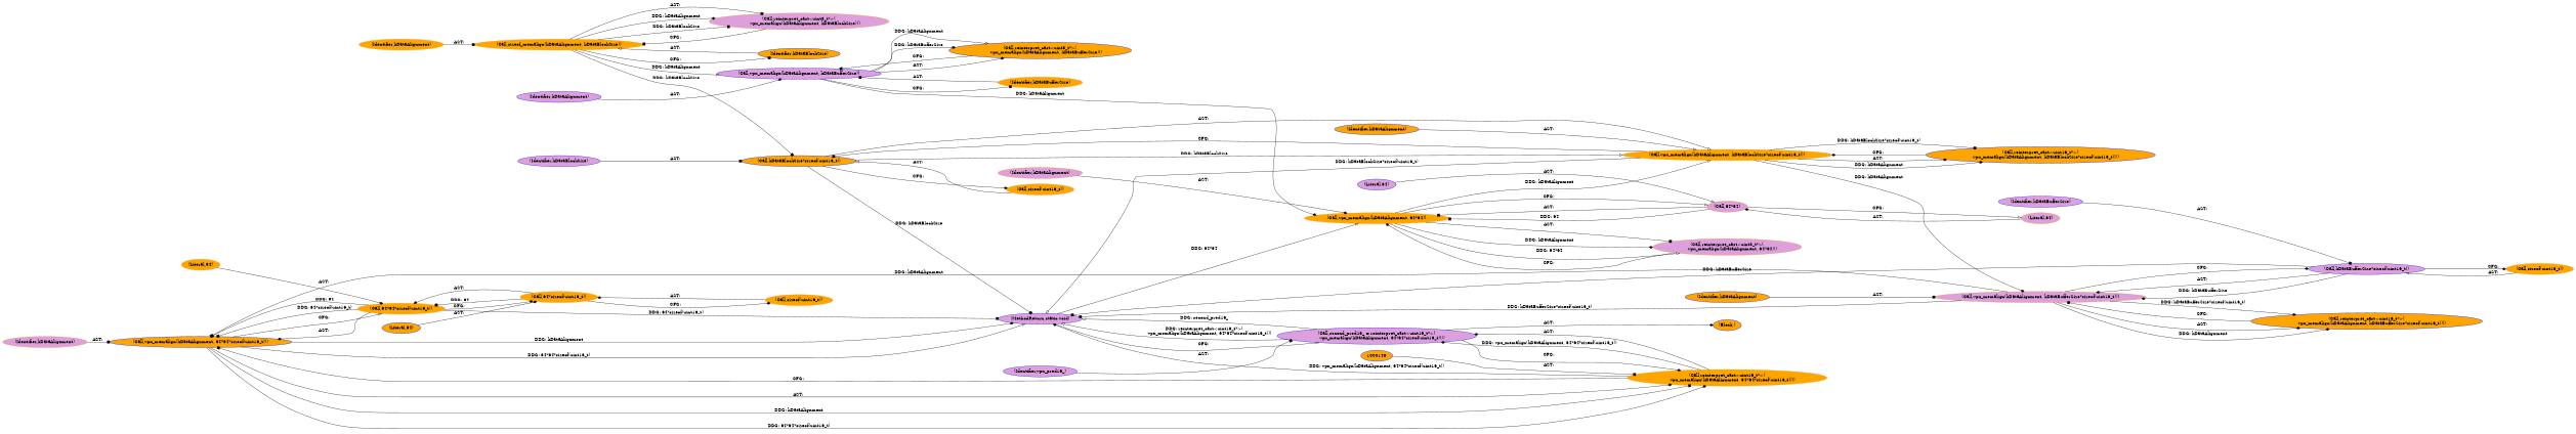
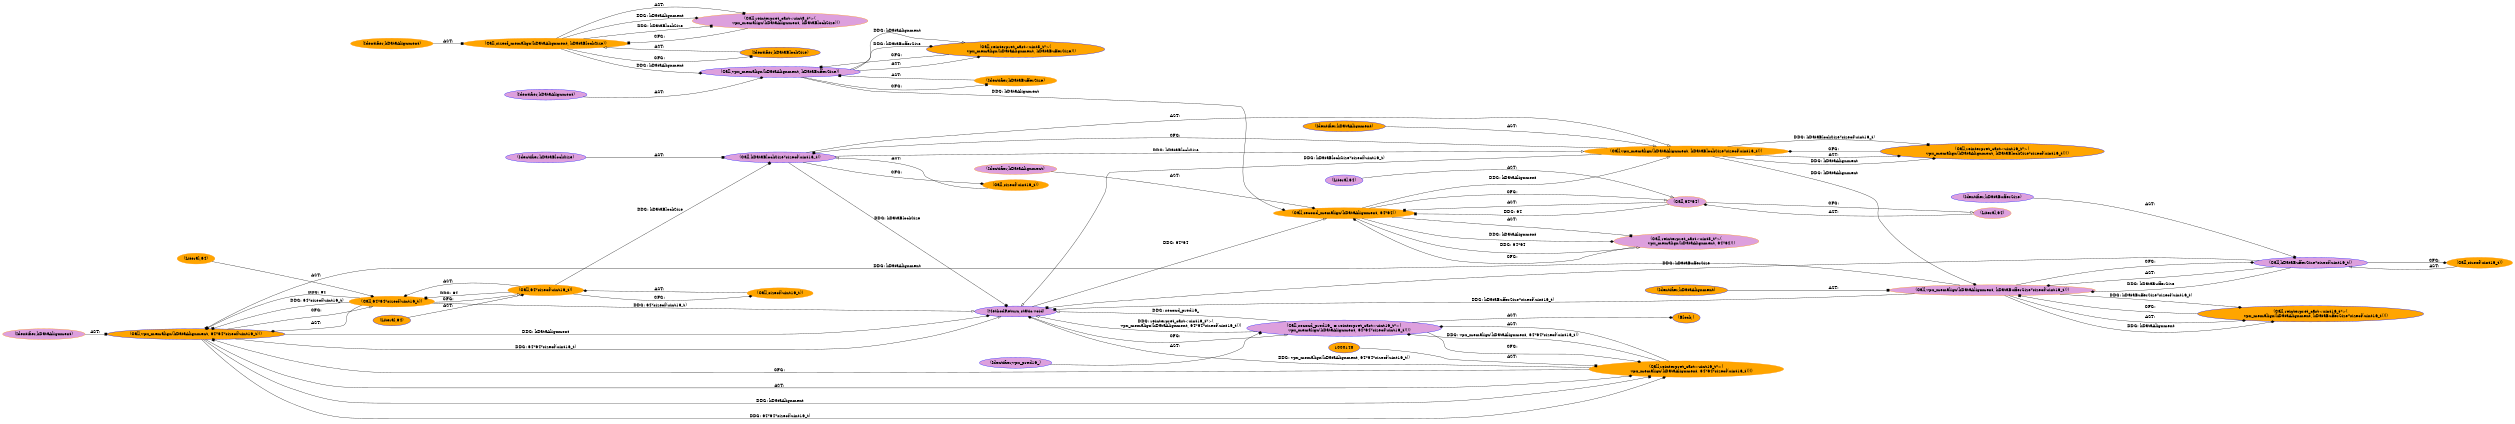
  digraph {
    rankdir=LR
    node [color=blue fillcolor=orange style=filled]
    edge [arrowhead=diamond]
    n1 [label="(Call,vpx_memalign(kDataAlignment, 64*64*sizeof(uint16_t)))"]
    n2 [color=darkorange label="(Call,64*64*sizeof(uint16_t))"]
    n3 [color=darkorange label="(Call,reinterpret_cast<uint16_t*>(\n        vpx_memalign(kDataAlignment, 64*64*sizeof(uint16_t))))"]
    n4 [fillcolor=plum label="(MethodReturn,static void)"]
    n5 [color=darkorange label="(Call,64*sizeof(uint16_t))"]
    n6 [fillcolor=plum label="(Call,second_pred16_ = reinterpret_cast<uint16_t*>(\n        vpx_memalign(kDataAlignment, 64*64*sizeof(uint16_t))))"]
-   n7 [color=darkorange label="(Call,vpx_memalign(kDataAlignment, 64*64))"]
+   n7 [color=darkorange label="(Call,second_memalign(kDataAlignment, 64*64))"]
    n8 [color=darkorange fillcolor=plum label="(Call,vpx_memalign(kDataAlignment, kDataBufferSize*sizeof(uint16_t)))"]
    n9 [fillcolor=plum label="(Call,kDataBufferSize*sizeof(uint16_t))"]
    n10 [label="(Call,reinterpret_cast<uint16_t*>(\n        vpx_memalign(kDataAlignment, kDataBufferSize*sizeof(uint16_t))))"]
    n11 [color=darkorange label="(Call,sizeof(uint16_t))"]
    n12 [color=darkorange label="(Call,vpx_memalign(kDataAlignment, kDataBlockSize*sizeof(uint16_t)))"]
-   n13 [label="(Call,kDataBlockSize*sizeof(uint16_t))"]
+   n13 [fillcolor=plum label="(Call,kDataBlockSize*sizeof(uint16_t))"]
    n14 [label="(Call,reinterpret_cast<uint16_t*>(\n        vpx_memalign(kDataAlignment, kDataBlockSize*sizeof(uint16_t))))"]
    n15 [color=darkorange label="(Call,sizeof(uint16_t))"]
    n16 [color=darkorange fillcolor=plum label="(Call,64*64)"]
    n17 [color=darkorange fillcolor=plum label="(Call,reinterpret_cast<uint8_t*>(\n        vpx_memalign(kDataAlignment, 64*64)))"]
    n18 [color=darkorange fillcolor=plum label="(Literal,64)"]
    n19 [fillcolor=plum label="(Call,vpx_memalign(kDataAlignment, kDataBufferSize))"]
    n20 [label="(Call,reinterpret_cast<uint8_t*>(\n         vpx_memalign(kDataAlignment, kDataBufferSize)))"]
    n21 [color=darkorange label="(Identifier,kDataBufferSize)"]
    n22 [color=darkorange label="(Call,sizeof_memalign(kDataAlignment, kDataBlockSize))"]
    n23 [color=darkorange fillcolor=plum label="(Call,reinterpret_cast<uint8_t*>(\n         vpx_memalign(kDataAlignment, kDataBlockSize)))"]
    n24 [label="(Identifier,kDataBlockSize)"]
    n25 [color=darkorange label="(Call,sizeof(uint16_t))"]
    n26 [label="(Block,)"]
    n27 [label="(Identifier,kDataAlignment)"]
    n28 [label="(Literal,64)"]
    n29 [color=darkorange label="(Identifier,kDataAlignment)"]
    n30 [fillcolor=plum label="(Identifier,vpx_pred16_)"]
    n31 [fillcolor=plum label="(Literal,64)"]
    n32 [color=darkorange label="(Literal,64)"]
    n33 [fillcolor=plum label="(Identifier,kDataAlignment)"]
    n34 [color=darkorange fillcolor=plum label="(Identifier,kDataAlignment)"]
    n35 [fillcolor=plum label="(Identifier,kDataBlockSize)"]
    n36 [label="(Identifier,kDataAlignment)"]
    n37 [fillcolor=plum label="(Identifier,kDataBufferSize)"]
    n38 [color=darkorange fillcolor=plum label="(Identifier,kDataAlignment)"]
    1000148
    n1 -> n2 [arrowhead=onormal label="CFG: "]
    n1 -> n3 [label="AST: "]
    n1 -> n3 [arrowhead=box label="DDG: kDataAlignment"]
    n1 -> n3 [label="DDG: 64*64*sizeof(uint16_t)"]
    n1 -> n4 [arrowhead=onormal label="DDG: 64*64*sizeof(uint16_t)"]
    n1 -> n4 [label="DDG: kDataAlignment"]
    n2 -> n1 [label="AST: "]
    n2 -> n1 [arrowhead=box label="DDG: 64"]
    n2 -> n1 [arrowhead=box label="DDG: 64*sizeof(uint16_t)"]
-   n2 -> n4 [arrowhead=box label="DDG: 64*sizeof(uint16_t)"]
-   n2 -> n5 [label="CFG: "]
+   n2 -> n4 [arrowhead=onormal label="DDG: 64*sizeof(uint16_t)"]
+   n2 -> n5 [arrowhead=onormal label="CFG: "]
    n3 -> n1 [arrowhead=box label="CFG: "]
    n3 -> n4 [label="DDG: vpx_memalign(kDataAlignment, 64*64*sizeof(uint16_t))"]
    n3 -> n6 [label="AST: "]
    n3 -> n6 [label="DDG: vpx_memalign(kDataAlignment, 64*64*sizeof(uint16_t))"]
    n4 -> n6 [arrowhead=onormal label="CFG: "]
    n4 -> n7 [arrowhead=onormal label="DDG: 64*64"]
    n5 -> n2 [label="AST: "]
    n5 -> n2 [arrowhead=box label="DDG: 64"]
    n5 -> n25 [label="CFG: "]
    n6 -> n3 [label="CFG: "]
    n6 -> n4 [arrowhead=onormal label="DDG: second_pred16_"]
    n6 -> n4 [arrowhead=onormal label="DDG: reinterpret_cast<uint16_t*>(\n        vpx_memalign(kDataAlignment, 64*64*sizeof(uint16_t)))"]
    n6 -> n26 [label="AST: "]
    n7 -> n12 [arrowhead=onormal label="DDG: kDataAlignment"]
    n7 -> n16 [arrowhead=onormal label="CFG: "]
    n7 -> n17 [arrowhead=box label="AST: "]
    n7 -> n17 [label="DDG: kDataAlignment"]
    n7 -> n17 [arrowhead=onormal label="DDG: 64*64"]
    n8 -> n1 [arrowhead=box label="DDG: kDataAlignment"]
    n8 -> n4 [arrowhead=box label="DDG: kDataBufferSize*sizeof(uint16_t)"]
    n8 -> n9 [label="CFG: "]
    n8 -> n10 [label="AST: "]
    n8 -> n10 [label="DDG: kDataAlignment"]
    n8 -> n10 [label="DDG: kDataBufferSize*sizeof(uint16_t)"]
    n9 -> n4 [arrowhead=box label="DDG: kDataBufferSize"]
    n9 -> n8 [label="AST: "]
    n9 -> n8 [label="DDG: kDataBufferSize"]
    n9 -> n11 [label="CFG: "]
    n10 -> n8 [arrowhead=box label="CFG: "]
    n11 -> n9 [arrowhead=onormal label="AST: "]
    n12 -> n4 [arrowhead=onormal label="DDG: kDataBlockSize*sizeof(uint16_t)"]
    n12 -> n8 [label="DDG: kDataAlignment"]
    n12 -> n13 [arrowhead=box label="CFG: "]
    n12 -> n14 [label="AST: "]
    n12 -> n14 [label="DDG: kDataAlignment"]
    n12 -> n14 [arrowhead=box label="DDG: kDataBlockSize*sizeof(uint16_t)"]
    n13 -> n4 [arrowhead=box label="DDG: kDataBlockSize"]
    n13 -> n12 [arrowhead=onormal label="AST: "]
    n13 -> n12 [arrowhead=onormal label="DDG: kDataBlockSize"]
    n13 -> n15 [label="CFG: "]
    n14 -> n12 [label="CFG: "]
    n15 -> n13 [arrowhead=onormal label="AST: "]
    n16 -> n7 [arrowhead=box label="AST: "]
    n16 -> n7 [arrowhead=box label="DDG: 64"]
    n16 -> n18 [arrowhead=onormal label="CFG: "]
    n17 -> n7 [label="CFG: "]
    n18 -> n16 [label="AST: "]
    n19 -> n7 [label="DDG: kDataAlignment"]
    n19 -> n20 [label="AST: "]
    n19 -> n20 [arrowhead=onormal label="DDG: kDataAlignment"]
    n19 -> n20 [label="DDG: kDataBufferSize"]
    n19 -> n21 [arrowhead=box label="CFG: "]
    n20 -> n19 [arrowhead=box label="CFG: "]
    n21 -> n19 [arrowhead=box label="AST: "]
-   n22 -> n13 [arrowhead=box label="DDG: kDataBlockSize"]
-   n22 -> n19 [arrowhead=onormal label="DDG: kDataAlignment"]
+   n5 -> n13 [arrowhead=box label="DDG: kDataBlockSize"]
+   n22 -> n19 [label="DDG: kDataAlignment"]
    n22 -> n23 [arrowhead=box label="AST: "]
    n22 -> n23 [label="DDG: kDataAlignment"]
    n22 -> n23 [arrowhead=box label="DDG: kDataBlockSize"]
    n22 -> n24 [arrowhead=box label="CFG: "]
    n23 -> n22 [arrowhead=box label="CFG: "]
    n24 -> n22 [arrowhead=onormal label="AST: "]
    n25 -> n5 [label="AST: "]
    n27 -> n8 [arrowhead=box label="AST: "]
    n28 -> n5 [label="AST: "]
    n29 -> n22 [arrowhead=box label="AST: "]
    n30 -> n6 [arrowhead=box label="AST: "]
    n31 -> n16 [arrowhead=onormal label="AST: "]
    n32 -> n2 [label="AST: "]
    n33 -> n19 [label="AST: "]
    n34 -> n7 [label="AST: "]
    n35 -> n13 [arrowhead=box label="AST: "]
    n36 -> n12 [arrowhead=onormal label="AST: "]
    n37 -> n9 [arrowhead=box label="AST: "]
    n38 -> n1 [arrowhead=box label="AST: "]
    1000148 -> n3 [arrowhead=box label="AST: "]
  }
